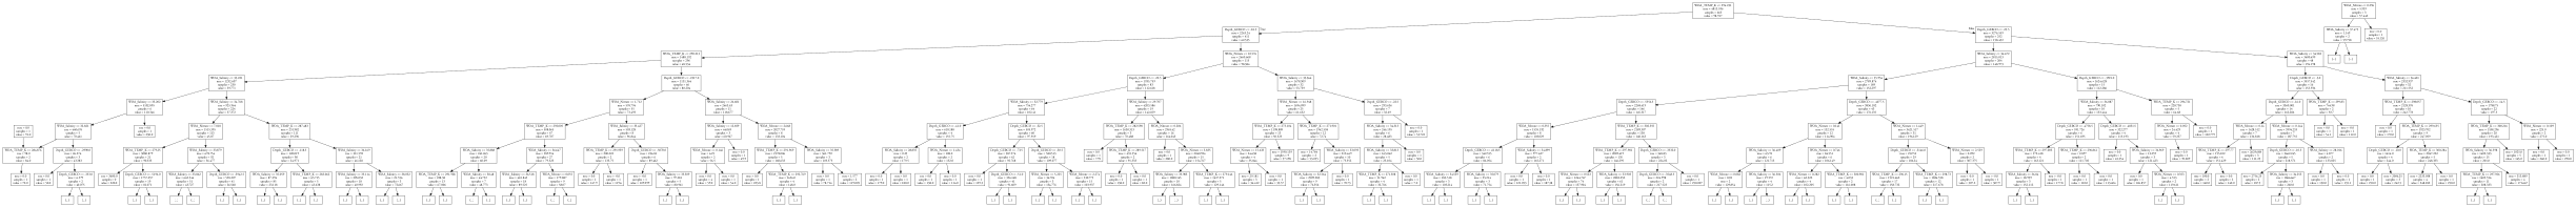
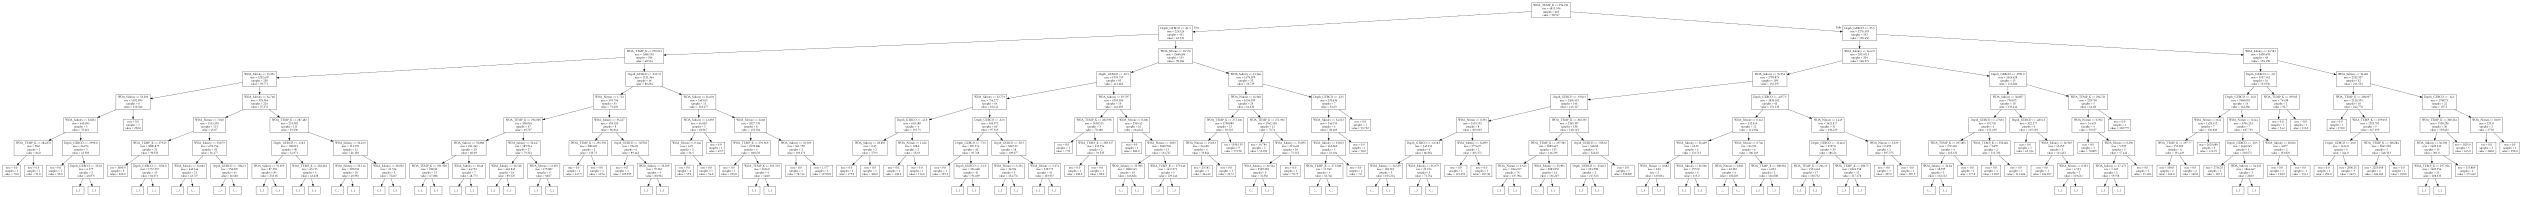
  digraph {
    fontname="EB Garamond"
    node [fontname="EB Garamond" shape=box]
    edge [fontname="EB Garamond"]
    n1 [label="WOA_TEMP_K <= 294.231\nmse = 4813.596\nsamples = 663\nvalue = 98.917"]
    n2 [label="Depth_GEBCO <= -81.5\nmse = 2263.24\nsamples = 411\nvalue = 62.535"]
    n3 [label="Depth_GEBCO <= -25.5\nmse = 3276.559\nsamples = 252\nvalue = 158.452"]
    n4 [label="WOA_TEMP_K <= 290.213\nmse = 1488.192\nsamples = 296\nvalue = 48.534"]
    n5 [label="WOA_Nitrate <= 10.576\nmse = 2460.668\nsamples = 115\nvalue = 98.384"]
    n6 [label="WOA_Salinity <= 36.672\nmse = 2815.013\nsamples = 204\nvalue = 148.973"]
    n7 [label="WOA_Salinity <= 34.583\nmse = 3400.499\nsamples = 48\nvalue = 194.198"]
    n8 [label="WOA_Salinity <= 33.221\nmse = 1232.607\nsamples = 230\nvalue = 39.771"]
    n9 [label="Depth_GEBCO <= -2317.0\nmse = 1131.364\nsamples = 66\nvalue = 80.204"]
    n10 [label="Depth_GEBCO <= -22.5\nmse = 1935.759\nsamples = 83\nvalue = 112.618"]
    n11 [label="WOA_Salinity <= 33.366\nmse = 1478.309\nsamples = 32\nvalue = 53.739"]
    n12 [label="WOA_Salinity <= 33.202\nmse = 5102.895\nsamples = 6\nvalue = 110.346"]
    n13 [label="WOA_Salinity <= 34.768\nmse = 925.964\nsamples = 224\nvalue = 37.372"]
    n14 [label="WOA_Nitrate <= 1.712\nmse = 595.794\nsamples = 55\nvalue = 73.493"]
    n15 [label="WOA_Salinity <= 26.601\nmse = 2463.63\nsamples = 11\nvalue = 118.677"]
    n16 [label="WOA_Salinity <= 32.821\nmse = 440.695\nsamples = 5\nvalue = 70.461"]
    n17 [label="mse = 0.0\nsamples = 1\nvalue = 230.0"]
    n18 [label="WOA_Nitrate <= 7.818\nmse = 1515.395\nsamples = 113\nvalue = 45.87"]
    n19 [label="WOA_TEMP_K <= 287.483\nmse = 231.982\nsamples = 111\nvalue = 29.296"]
    n20 [label="WOA_TEMP_K <= 284.876\nmse = 98.0\nsamples = 2\nvalue = 84.0"]
    n21 [label="Depth_GEBCO <= -2990.0\nmse = 26.276\nsamples = 3\nvalue = 43.383"]
    n22 [label="mse = 0.0\nsamples = 1\nvalue = 70.0"]
    n23 [label="mse = 0.0\nsamples = 1\nvalue = 91.0"]
    n24 [label="mse = 0.0\nsamples = 1\nvalue = 50.0"]
    n25 [label="Depth_GEBCO <= -353.0\nmse = 6.579\nsamples = 2\nvalue = 40.075"]
    n26 [label="(...)"]
    n27 [label="(...)"]
    n28 [label="WOA_TEMP_K <= 279.25\nmse = 3080.879\nsamples = 21\nvalue = 90.333"]
    n29 [label="WOA_Salinity <= 33.879\nmse = 678.754\nsamples = 92\nvalue = 36.477"]
    n30 [label="Depth_GEBCO <= -118.5\nmse = 120.019\nsamples = 90\nvalue = 24.971"]
    n31 [label="WOA_Salinity <= 36.169\nmse = 311.592\nsamples = 21\nvalue = 46.128"]
    n32 [label="mse = 3600.0\nsamples = 0\nvalue = 220.0"]
    n33 [label="Depth_GEBCO <= -5196.0\nmse = 1757.057\nsamples = 19\nvalue = 81.071"]
    n34 [label="WOA_Salinity <= 33.862\nmse = 642.544\nsamples = 51\nvalue = 43.727"]
    n35 [label="Depth_GEBCO <= -3942.5\nmse = 558.207\nsamples = 41\nvalue = 26.568"]
    n36 [label="(...)"]
    n37 [label="(...)"]
    n38 [label="(...)"]
    n39 [label="(...)"]
    n40 [label="(...)"]
    n41 [label="(...)"]
    n42 [label="WOA_Salinity <= 35.059\nmse = 87.394\nsamples = 85\nvalue = 23.118"]
    n43 [label="WOA_TEMP_K <= 283.062\nmse = 65.715\nsamples = 5\nvalue = 43.638"]
    n44 [label="WOA_Salinity <= 35.114\nmse = 205.032\nsamples = 18\nvalue = 40.992"]
    n45 [label="WOA_Salinity <= 38.032\nmse = 21.556\nsamples = 3\nvalue = 72.667"]
    n46 [label="(...)"]
    n47 [label="(...)"]
    n48 [label="(...)"]
    n49 [label="(...)"]
    n50 [label="(...)"]
    n51 [label="(...)"]
    n52 [label="(...)"]
    n53 [label="(...)"]
    n54 [label="WOA_TEMP_K <= 292.005\nmse = 508.065\nsamples = 47\nvalue = 69.707"]
    n55 [label="WOA_Salinity <= 35.427\nmse = 503.128\nsamples = 8\nvalue = 96.844"]
    n56 [label="WOA_Salinity <= 12.859\nmse = 44.069\nsamples = 3\nvalue = 60.967"]
    n57 [label="WOA_Nitrate <= 2.668\nmse = 2027.759\nsamples = 8\nvalue = 133.104"]
    n58 [label="WOA_Salinity <= 35.888\nmse = 241.263\nsamples = 20\nvalue = 60.09"]
    n59 [label="WOA_Salinity <= 36.647\nmse = 589.914\nsamples = 27\nvalue = 79.323"]
    n60 [label="WOA_TEMP_K <= 291.939\nmse = 200.222\nsamples = 2\nvalue = 133.75"]
    n61 [label="Depth_GEBCO <= -5070.0\nmse = 236.81\nsamples = 6\nvalue = 89.462"]
    n62 [label="WOA_TEMP_K <= 291.928\nmse = 228.38\nsamples = 13\nvalue = 67.806"]
    n63 [label="WOA_Salinity <= 38.48\nmse = 44.752\nsamples = 7\nvalue = 48.773"]
    n64 [label="WOA_Salinity <= 36.518\nmse = 465.845\nsamples = 18\nvalue = 89.525"]
    n65 [label="WOA_Nitrate <= 0.055\nmse = 179.887\nsamples = 9\nvalue = 58.07"]
    n66 [label="(...)"]
    n67 [label="(...)"]
    n68 [label="(...)"]
    n69 [label="(...)"]
    n70 [label="(...)"]
    n71 [label="(...)"]
    n72 [label="(...)"]
    n73 [label="(...)"]
    n74 [label="mse = 0.0\nsamples = 1\nvalue = 147.9"]
    n75 [label="mse = -0.0\nsamples = 1\nvalue = 119.6"]
    n76 [label="mse = -0.0\nsamples = 1\nvalue = 109.299"]
    n77 [label="WOA_Salinity <= 35.509\nmse = 97.381\nsamples = 5\nvalue = 80.961"]
    n78 [label="(...)"]
    n79 [label="(...)"]
    n80 [label="WOA_Nitrate <= 0.146\nmse = 6.25\nsamples = 2\nvalue = 56.5"]
    n81 [label="mse = 0.0\nsamples = 1\nvalue = 69.9"]
    n82 [label="WOA_TEMP_K <= 291.969\nmse = 2178.006\nsamples = 5\nvalue = 160.633"]
    n83 [label="WOA_Salinity <= 35.589\nmse = 361.792\nsamples = 3\nvalue = 105.575"]
    n84 [label="mse = 0.0\nsamples = 4\nvalue = 59.0"]
    n85 [label="mse = 0.0\nsamples = 1\nvalue = 54.0"]
    n86 [label="mse = 0.0\nsamples = 1\nvalue = 223.8"]
    n87 [label="WOA_TEMP_K <= 292.769\nmse = 1656.0\nsamples = 4\nvalue = 148.0"]
    n88 [label="mse = 0.0\nsamples = 1\nvalue = 78.714"]
    n89 [label="mse = 1.577\nsamples = 2\nvalue = 119.005"]
    n90 [label="(...)"]
    n91 [label="(...)"]
    n92 [label="WOA_Salinity <= 32.779\nmse = 754.277\nsamples = 64\nvalue = 102.41"]
    n93 [label="WOA_Salinity <= 29.707\nmse = 4203.586\nsamples = 19\nvalue = 142.659"]
    n94 [label="WOA_Nitrate <= 16.948\nmse = 1694.099\nsamples = 25\nvalue = 61.632"]
    n95 [label="Depth_GEBCO <= -22.5\nmse = 293.636\nsamples = 7\nvalue = 32.69"]
    n96 [label="Depth_GEBCO <= -41.0\nmse = 618.188\nsamples = 4\nvalue = 155.75"]
    n97 [label="Depth_GEBCO <= -32.5\nmse = 505.972\nsamples = 60\nvalue = 97.919"]
    n98 [label="WOA_TEMP_K <= 282.598\nmse = 1630.313\nsamples = 3\nvalue = 70.488"]
    n99 [label="WOA_Nitrate <= 0.206\nmse = 2965.42\nsamples = 16\nvalue = 164.043"]
    n100 [label="WOA_Salinity <= 28.835\nmse = 0.25\nsamples = 2\nvalue = 179.5"]
    n101 [label="WOA_Nitrate <= 1.434\nmse = 108.0\nsamples = 2\nvalue = 132.0"]
    n102 [label="Depth_GEBCO <= -73.5\nmse = 387.576\nsamples = 42\nvalue = 92.768"]
    n103 [label="Depth_GEBCO <= -30.5\nmse = 580.513\nsamples = 18\nvalue = 109.077"]
    n104 [label="mse = 0.0\nsamples = 1\nvalue = 179.0"]
    n105 [label="mse = 0.0\nsamples = 1\nvalue = 180.0"]
    n106 [label="mse = 0.0\nsamples = 1\nvalue = 138.0"]
    n107 [label="mse = 0.0\nsamples = 1\nvalue = 114.0"]
    n108 [label="mse = 0.0\nsamples = 1\nvalue = 129.3"]
    n109 [label="Depth_GEBCO <= -51.0\nmse = 356.168\nsamples = 41\nvalue = 91.609"]
    n110 [label="WOA_Nitrate <= 5.225\nmse = 36.704\nsamples = 3\nvalue = 134.776"]
    n111 [label="WOA_Nitrate <= 2.274\nmse = 530.775\nsamples = 15\nvalue = 103.937"]
    n112 [label="(...)"]
    n113 [label="(...)"]
    n114 [label="(...)"]
    n115 [label="(...)"]
    n116 [label="(...)"]
    n117 [label="(...)"]
    n118 [label="mse = 0.0\nsamples = 1\nvalue = 7.95"]
    n119 [label="WOA_TEMP_K <= 289.517\nmse = 435.556\nsamples = 2\nvalue = 91.333"]
    n120 [label="mse = 0.0\nsamples = 1\nvalue = 280.0"]
    n121 [label="WOA_Nitrate <= 3.835\nmse = 2040.924\nsamples = 15\nvalue = 154.767"]
    n122 [label="mse = 0.0\nsamples = 1\nvalue = 138.0"]
    n123 [label="mse = 0.0\nsamples = 1\nvalue = 82.0"]
    n124 [label="WOA_Salinity <= 35.983\nmse = 1880.145\nsamples = 10\nvalue = 166.824"]
    n125 [label="WOA_TEMP_K <= 279.146\nmse = 1417.271\nsamples = 5\nvalue = 129.146"]
    n126 [label="(...)"]
    n127 [label="(...)"]
    n128 [label="(...)"]
    n129 [label="(...)"]
    n130 [label="WOA_TEMP_K <= 273.104\nmse = 1198.889\nsamples = 13\nvalue = 50.525"]
    n131 [label="WOA_TEMP_K <= 271.901\nmse = 1942.558\nsamples = 12\nvalue = 72.74"]
    n132 [label="WOA_Salinity <= 34.313\nmse = 246.195\nsamples = 6\nvalue = 28.483"]
    n133 [label="mse = 0.0\nsamples = 1\nvalue = 53.722"]
    n134 [label="WOA_Nitrate <= 15.633\nmse = 24.638\nsamples = 4\nvalue = 35.844"]
    n135 [label="mse = 1590.139\nsamples = 9\nvalue = 57.198"]
    n136 [label="mse = 14.784\nsamples = 2\nvalue = 53.055"]
    n137 [label="WOA_Salinity <= 33.093\nmse = 2154.69\nsamples = 10\nvalue = 75.552"]
    n138 [label="mse = 29.181\nsamples = 3\nvalue = 36.412"]
    n139 [label="mse = 0.0\nsamples = 1\nvalue = 33.57"]
    n140 [label="WOA_Salinity <= 32.564\nmse = 2509.283\nsamples = 9\nvalue = 76.356"]
    n141 [label="mse = 0.0\nsamples = 1\nvalue = 70.73"]
    n142 [label="(...)"]
    n143 [label="(...)"]
    n144 [label="WOA_Salinity <= 33.813\nmse = 163.062\nsamples = 5\nvalue = 23.104"]
    n145 [label="mse = 0.0\nsamples = 1\nvalue = 50.0"]
    n146 [label="WOA_TEMP_K <= 271.508\nmse = 11.942\nsamples = 4\nvalue = 32.766"]
    n147 [label="mse = 0.0\nsamples = 1\nvalue = 7.0"]
    n148 [label="(...)"]
    n149 [label="(...)"]
    n150 [label="WOA_Salinity <= 35.954\nmse = 2789.874\nsamples = 189\nvalue = 152.297"]
    n151 [label="Depth_GEBCO <= -3921.0\nmse = 1624.628\nsamples = 15\nvalue = 112.286"]
    n152 [label="Depth_GEBCO <= -3.0\nmse = 3557.542\nsamples = 16\nvalue = 153.936"]
    n153 [label="WOA_Salinity <= 36.401\nmse = 2332.937\nsamples = 32\nvalue = 211.552"]
    n154 [label="Depth_GEBCO <= -5556.5\nmse = 2268.419\nsamples = 146\nvalue = 145.317"]
    n155 [label="Depth_GEBCO <= -4077.5\nmse = 3836.182\nsamples = 43\nvalue = 176.135"]
    n156 [label="WOA_Salinity <= 36.887\nmse = 790.102\nsamples = 10\nvalue = 133.444"]
    n157 [label="WOA_TEMP_K <= 296.721\nmse = 228.738\nsamples = 5\nvalue = 64.68"]
    n158 [label="WOA_Nitrate <= 0.355\nmse = 1535.192\nsamples = 8\nvalue = 103.029"]
    n159 [label="WOA_TEMP_K <= 302.355\nmse = 2189.307\nsamples = 138\nvalue = 148.163"]
    n160 [label="WOA_Nitrate <= 0.141\nmse = 132.555\nsamples = 12\nvalue = 114.904"]
    n161 [label="WOA_Nitrate <= 1.449\nmse = 3421.517\nsamples = 31\nvalue = 196.129"]
    n162 [label="Depth_GEBCO <= -6118.5\nmse = 342.555\nsamples = 6\nvalue = 86.054"]
    n163 [label="WOA_Salinity <= 34.899\nmse = 977.627\nsamples = 2\nvalue = 165.271"]
    n164 [label="WOA_TEMP_K <= 297.981\nmse = 2089.419\nsamples = 135\nvalue = 146.295"]
    n165 [label="Depth_GEBCO <= -3532.0\nmse = 348.83\nsamples = 3\nvalue = 224.02"]
    n166 [label="WOA_Salinity <= 34.539\nmse = 183.518\nsamples = 3\nvalue = 103.214"]
    n167 [label="WOA_Salinity <= 35.079\nmse = 25.214\nsamples = 3\nvalue = 71.754"]
    n168 [label="mse = 0.0\nsamples = 1\nvalue = 121.053"]
    n169 [label="mse = 0.0\nsamples = 1\nvalue = 187.38"]
    n170 [label="(...)"]
    n171 [label="(...)"]
    n172 [label="(...)"]
    n173 [label="(...)"]
    n174 [label="WOA_Nitrate <= 0.523\nmse = 1264.767\nsamples = 74\nvalue = 137.904"]
    n175 [label="WOA_Salinity <= 33.903\nmse = 2883.052\nsamples = 61\nvalue = 156.219"]
    n176 [label="Depth_GEBCO <= -3548.5\nmse = 224.998\nsamples = 2\nvalue = 217.523"]
    n177 [label="mse = 0.0\nsamples = 1\nvalue = 250.007"]
    n178 [label="(...)"]
    n179 [label="(...)"]
    n180 [label="(...)"]
    n181 [label="(...)"]
    n182 [label="(...)"]
    n183 [label="(...)"]
    n184 [label="WOA_Salinity <= 36.409\nmse = 63.91\nsamples = 6\nvalue = 121.713"]
    n185 [label="WOA_Nitrate <= 0.746\nmse = 84.551\nsamples = 6\nvalue = 106.149"]
    n186 [label="Depth_GEBCO <= -3146.0\nmse = 2527.8\nsamples = 29\nvalue = 186.24"]
    n187 [label="WOA_Nitrate <= 2.529\nmse = 0.092\nsamples = 2\nvalue = 307.375"]
    n188 [label="WOA_Nitrate <= 0.082\nmse = 0.03\nmse = 2\nvalue = 129.854"]
    n189 [label="WOA_Salinity <= 36.506\nmse = 19.572\nsamples = 4\nvalue = 115.2"]
    n190 [label="WOA_Nitrate <= 0.282\nmse = 62.322\nsamples = 4\nvalue = 102.205"]
    n191 [label="WOA_TEMP_K <= 300.981\nmse = 4.033\nsamples = 2\nvalue = 116.008"]
    n192 [label="(...)"]
    n193 [label="(...)"]
    n194 [label="(...)"]
    n195 [label="(...)"]
    n196 [label="(...)"]
    n197 [label="(...)"]
    n198 [label="(...)"]
    n199 [label="(...)"]
    n200 [label="WOA_TEMP_K <= 296.15\nmse = 1521.662\nsamples = 17\nvalue = 158.732"]
    n201 [label="WOA_TEMP_K <= 298.73\nmse = 1824.558\nsamples = 12\nvalue = 217.678"]
    n202 [label="mse = -0.0\nsamples = 1\nvalue = 307.2"]
    n203 [label="mse = -0.0\nsamples = 1\nvalue = 307.9"]
    n204 [label="(...)"]
    n205 [label="(...)"]
    n206 [label="(...)"]
    n207 [label="(...)"]
    n208 [label="Depth_GEBCO <= -4758.5\nmse = 591.726\nsamples = 6\nvalue = 151.695"]
    n209 [label="Depth_GEBCO <= -4831.5\nmse = 322.277\nsamples = 4\nvalue = 115.193"]
    n210 [label="WOA_Nitrate <= 0.052\nmse = 24.429\nsamples = 4\nvalue = 59.237"]
    n211 [label="mse = 0.0\nsamples = 1\nvalue = 102.779"]
    n212 [label="WOA_TEMP_K <= 297.003\nmse = 172.418\nsamples = 4\nvalue = 163.121"]
    n213 [label="WOA_TEMP_K <= 296.861\nmse = 2.897\nsamples = 2\nvalue = 111.702"]
    n214 [label="mse = 0.0\nsamples = 1\nvalue = 65.354"]
    n215 [label="WOA_Salinity <= 36.969\nmse = 13.259\nsamples = 3\nvalue = 121.423"]
    n216 [label="WOA_Salinity <= 36.84\nmse = 18.939\nsamples = 3\nvalue = 152.112"]
    n217 [label="mse = -0.0\nsamples = 1\nvalue = 177.8"]
    n218 [label="mse = 0.0\nsamples = 1\nvalue = 110.0"]
    n219 [label="mse = 0.0\nsamples = 1\nvalue = 113.404"]
    n220 [label="(...)"]
    n221 [label="(...)"]
    n222 [label="mse = 0.0\nsamples = 1\nvalue = 126.857"]
    n223 [label="WOA_Nitrate <= 0.353\nmse = 4.553\nsamples = 2\nvalue = 119.611"]
    n224 [label="(...)"]
    n225 [label="(...)"]
    n226 [label="mse = 0.0\nsamples = 1\nvalue = 70.009"]
    n227 [label="WOA_Nitrate <= 0.296\nmse = 5.939\nsamples = 3\nvalue = 57.442"]
    n228 [label="WOA_Salinity <= 37.475\nmse = 1.149\nsamples = 2\nvalue = 59.758"]
    n229 [label="mse = 0.0\nsamples = 1\nvalue = 55.126"]
    n230 [label="(...)"]
    n231 [label="(...)"]
    n232 [label="Depth_GEBCO <= -16.0\nmse = 3360.001\nsamples = 14\nvalue = 162.286"]
    n233 [label="WOA_TEMP_K <= 299.83\nmse = 744.98\nsamples = 2\nvalue = 92.7"]
    n234 [label="WOA_TEMP_K <= 298.057\nmse = 2128.395\nsamples = 10\nvalue = 242.778"]
    n235 [label="Depth_GEBCO <= -14.5\nmse = 1788.75\nsamples = 22\nvalue = 197.5"]
    n236 [label="WOA_Nitrate <= 0.14\nmse = 1428.512\nsamples = 7\nvalue = 136.818"]
    n237 [label="WOA_Nitrate <= 0.144\nmse = 3994.233\nsamples = 7\nvalue = 187.755"]
    n238 [label="mse = 0.0\nsamples = 1\nvalue = 54.1"]
    n239 [label="mse = -0.0\nsamples = 1\nvalue = 112.0"]
    n240 [label="WOA_TEMP_K <= 297.77\nmse = 155.102\nsamples = 4\nvalue = 151.429"]
    n241 [label="mse = 2629.688\nsamples = 3\nvalue = 111.25"]
    n242 [label="Depth_GEBCO <= -10.5\nmse = 3662.245\nsamples = 5\nvalue = 218.571"]
    n243 [label="WOA_Salinity <= 28.016\nmse = 4.877\nsamples = 2\nvalue = 133.825"]
    n244 [label="mse = 100.0\nsamples = 2\nvalue = 160.0"]
    n245 [label="mse = 0.0\nsamples = 2\nvalue = 140.0"]
    n246 [label="mse = 2756.25\nsamples = 2\nvalue = 187.5"]
    n247 [label="WOA_Salinity <= 34.253\nmse = 1866.667\nsamples = 3\nvalue = 260.0"]
    n248 [label="mse = 0.0\nsamples = 1\nvalue = 130.0"]
    n249 [label="mse = 0.0\nsamples = 1\nvalue = 135.1"]
    n250 [label="(...)"]
    n251 [label="(...)"]
    n252 [label="mse = 0.0\nsamples = 1\nvalue = 170.0"]
    n253 [label="WOA_TEMP_K <= 299.655\nmse = 1923.702\nsamples = 9\nvalue = 247.059"]
    n254 [label="WOA_TEMP_K <= 300.216\nmse = 1538.296\nsamples = 20\nvalue = 193.421"]
    n255 [label="WOA_Nitrate <= 0.109\nmse = 225.0\nsamples = 2\nvalue = 275.0"]
    n256 [label="Depth_GEBCO <= -10.0\nmse = 1614.0\nsamples = 4\nvalue = 244.0"]
    n257 [label="WOA_TEMP_K <= 300.284\nmse = 2047.222\nsamples = 5\nvalue = 248.333"]
    n258 [label="mse = 0.0\nsamples = 1\nvalue = 250.0"]
    n259 [label="mse = 2006.25\nsamples = 3\nvalue = 242.5"]
    n260 [label="mse = 2233.058\nsamples = 4\nvalue = 248.182"]
    n261 [label="mse = 0.0\nsamples = 1\nvalue = 250.0"]
    n262 [label="WOA_Salinity <= 36.598\nmse = 1402.333\nsamples = 15\nvalue = 201.0"]
    n263 [label="mse = 1025.0\nsamples = 5\nvalue = 165.0"]
    n264 [label="mse = 0.0\nsamples = 1\nvalue = 260.0"]
    n265 [label="mse = 0.0\nsamples = 1\nvalue = 290.0"]
    n266 [label="WOA_TEMP_K <= 297.926\nmse = 1405.556\nsamples = 11\nvalue = 208.333"]
    n267 [label="mse = 313.889\nsamples = 4\nvalue = 171.667"]
    n268 [label="(...)"]
    n269 [label="(...)"]
    n1 -> n2 [headlabel=True labelangle=45 labeldistance=2.5]
    n1 -> n3 [headlabel=False labelangle=-45 labeldistance=2.5]
    n2 -> n4
    n2 -> n5
    n3 -> n6
    n3 -> n7
    n4 -> n8
    n4 -> n9
    n5 -> n10
    n5 -> n11
    n6 -> n150
    n6 -> n151
    n7 -> n152
    n7 -> n153
    n8 -> n12
    n8 -> n13
    n9 -> n14
    n9 -> n15
    n10 -> n92
    n10 -> n93
    n11 -> n94
    n11 -> n95
    n12 -> n16
    n12 -> n17
    n13 -> n18
    n13 -> n19
    n14 -> n54
    n14 -> n55
    n15 -> n56
    n15 -> n57
    n16 -> n20
    n16 -> n21
    n18 -> n28
    n18 -> n29
    n19 -> n30
    n19 -> n31
    n20 -> n22
-   n23 -> n20
+   n20 -> n23
    n21 -> n24
    n21 -> n25
    n25 -> n26
    n25 -> n27
    n28 -> n32
    n28 -> n33
    n29 -> n34
    n29 -> n35
    n30 -> n42
    n30 -> n43
    n31 -> n44
    n31 -> n45
    n33 -> n36
    n33 -> n37
    n34 -> n38
    n34 -> n39
    n35 -> n40
    n35 -> n41
    n42 -> n46
    n42 -> n47
    n43 -> n48
    n43 -> n49
    n44 -> n50
    n44 -> n51
    n45 -> n52
    n45 -> n53
    n54 -> n58
    n54 -> n59
    n55 -> n60
    n55 -> n61
    n56 -> n80
    n56 -> n81
    n57 -> n82
    n57 -> n83
    n58 -> n62
    n58 -> n63
    n59 -> n64
    n59 -> n65
    n60 -> n74
    n60 -> n75
    n61 -> n76
    n61 -> n77
    n62 -> n66
    n62 -> n67
    n63 -> n68
    n63 -> n69
    n64 -> n70
    n64 -> n71
    n65 -> n72
    n65 -> n73
    n77 -> n78
    n77 -> n79
    n80 -> n84
    n80 -> n85
    n82 -> n86
    n82 -> n87
    n83 -> n88
    n83 -> n89
    n87 -> n90
    n87 -> n91
    n92 -> n96
    n92 -> n97
    n93 -> n98
    n93 -> n99
    n94 -> n130
    n94 -> n131
    n95 -> n132
    n95 -> n133
    n96 -> n100
    n96 -> n101
    n97 -> n102
    n97 -> n103
    n98 -> n118
    n98 -> n119
    n99 -> n120
    n99 -> n121
    n100 -> n104
    n100 -> n105
    n101 -> n106
    n101 -> n107
    n102 -> n108
    n102 -> n109
    n103 -> n110
    n103 -> n111
    n109 -> n112
    n109 -> n113
    n110 -> n114
    n110 -> n115
    n111 -> n116
    n111 -> n117
    n119 -> n122
    n119 -> n123
    n121 -> n124
    n121 -> n125
    n124 -> n126
    n124 -> n127
    n125 -> n128
    n125 -> n129
    n130 -> n134
    n130 -> n135
    n131 -> n136
    n131 -> n137
    n132 -> n144
    n132 -> n145
    n134 -> n138
    n134 -> n139
    n137 -> n140
    n137 -> n141
    n140 -> n142
    n140 -> n143
    n144 -> n146
    n144 -> n147
    n146 -> n148
    n146 -> n149
    n150 -> n154
    n150 -> n155
    n151 -> n156
    n151 -> n157
    n152 -> n232
    n152 -> n233
    n153 -> n234
    n153 -> n235
    n154 -> n158
    n154 -> n159
    n155 -> n160
    n155 -> n161
    n156 -> n208
    n156 -> n209
    n157 -> n210
    n157 -> n211
    n158 -> n162
    n158 -> n163
    n159 -> n164
    n159 -> n165
    n160 -> n184
    n160 -> n185
    n161 -> n186
    n161 -> n187
    n162 -> n166
    n162 -> n167
    n163 -> n168
    n163 -> n169
    n164 -> n174
    n164 -> n175
    n165 -> n176
    n165 -> n177
    n166 -> n170
    n166 -> n171
    n167 -> n172
    n167 -> n173
    n174 -> n178
    n174 -> n179
    n175 -> n180
    n175 -> n181
    n176 -> n182
    n176 -> n183
    n184 -> n188
    n184 -> n189
    n185 -> n190
    n185 -> n191
    n186 -> n200
    n186 -> n201
    n187 -> n202
    n187 -> n203
    n188 -> n192
    n188 -> n193
    n189 -> n194
    n189 -> n195
    n190 -> n196
    n190 -> n197
    n191 -> n198
    n191 -> n199
    n200 -> n204
    n200 -> n205
    n201 -> n206
    n201 -> n207
    n208 -> n212
    n208 -> n213
    n209 -> n214
    n209 -> n215
    n210 -> n226
+   n210 -> n227
    n212 -> n216
    n212 -> n217
    n213 -> n218
    n213 -> n219
    n215 -> n222
    n215 -> n223
    n216 -> n220
    n216 -> n221
    n223 -> n224
    n223 -> n225
    n227 -> n228
    n227 -> n229
    n228 -> n230
    n228 -> n231
    n232 -> n236
    n232 -> n237
    n233 -> n238
    n233 -> n239
    n234 -> n252
    n234 -> n253
    n235 -> n254
    n235 -> n255
    n236 -> n240
    n236 -> n241
    n237 -> n242
    n237 -> n243
    n240 -> n244
    n240 -> n245
    n242 -> n246
    n242 -> n247
    n243 -> n248
    n243 -> n249
    n247 -> n250
    n247 -> n251
    n253 -> n256
    n253 -> n257
    n254 -> n262
    n254 -> n263
    n255 -> n264
    n255 -> n265
    n256 -> n258
    n256 -> n259
    n257 -> n260
    n257 -> n261
    n262 -> n266
    n262 -> n267
    n266 -> n268
    n266 -> n269
  }
